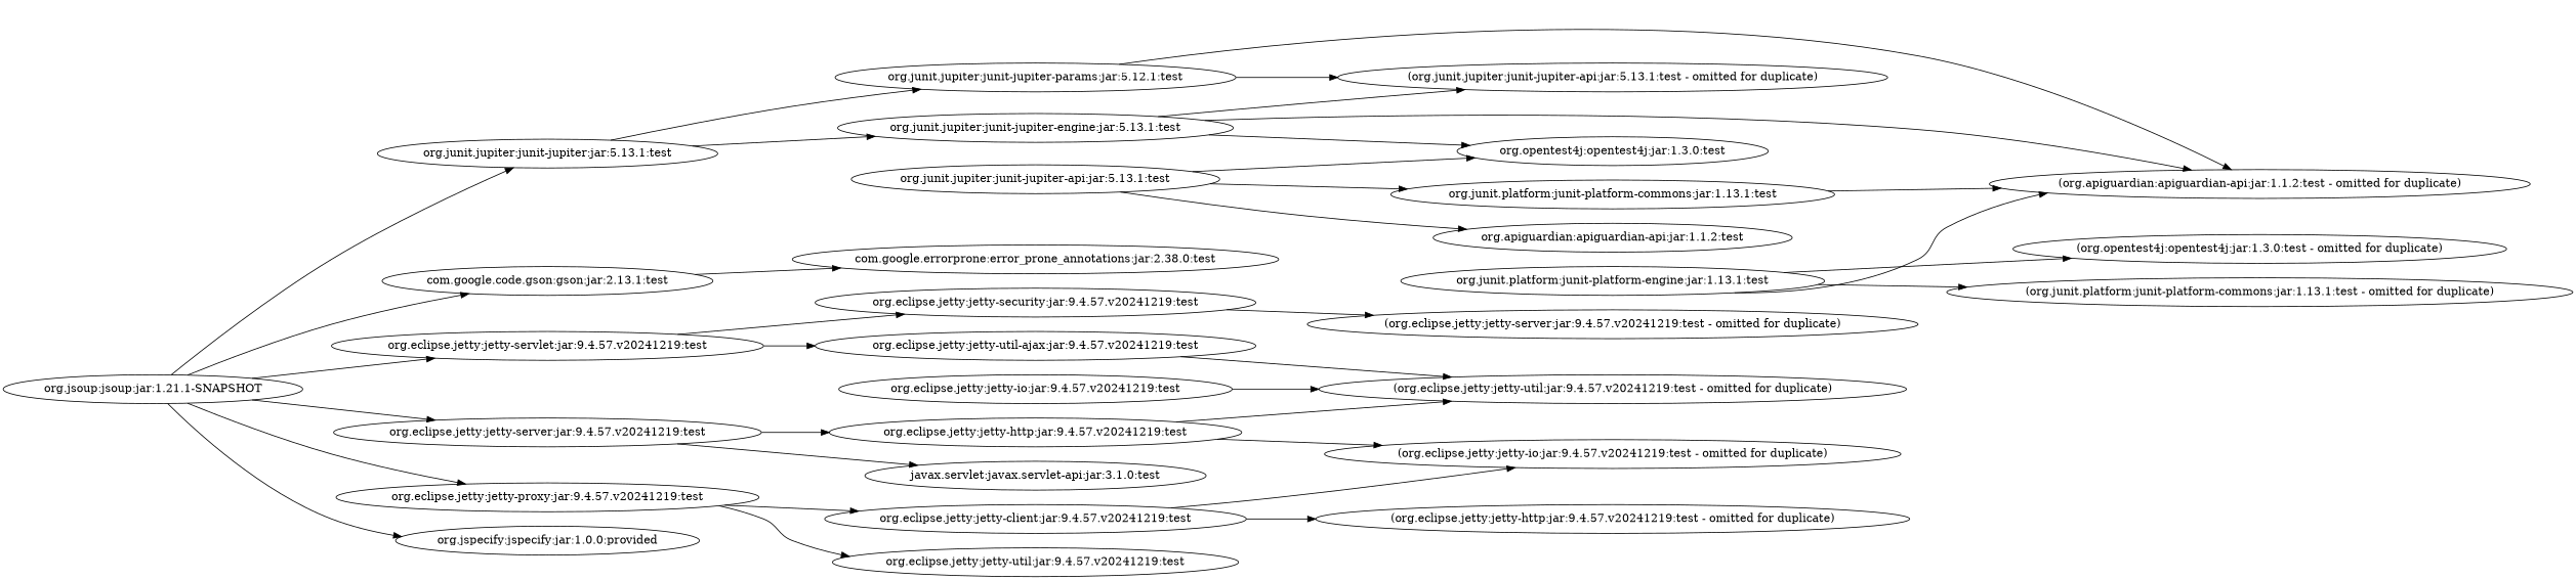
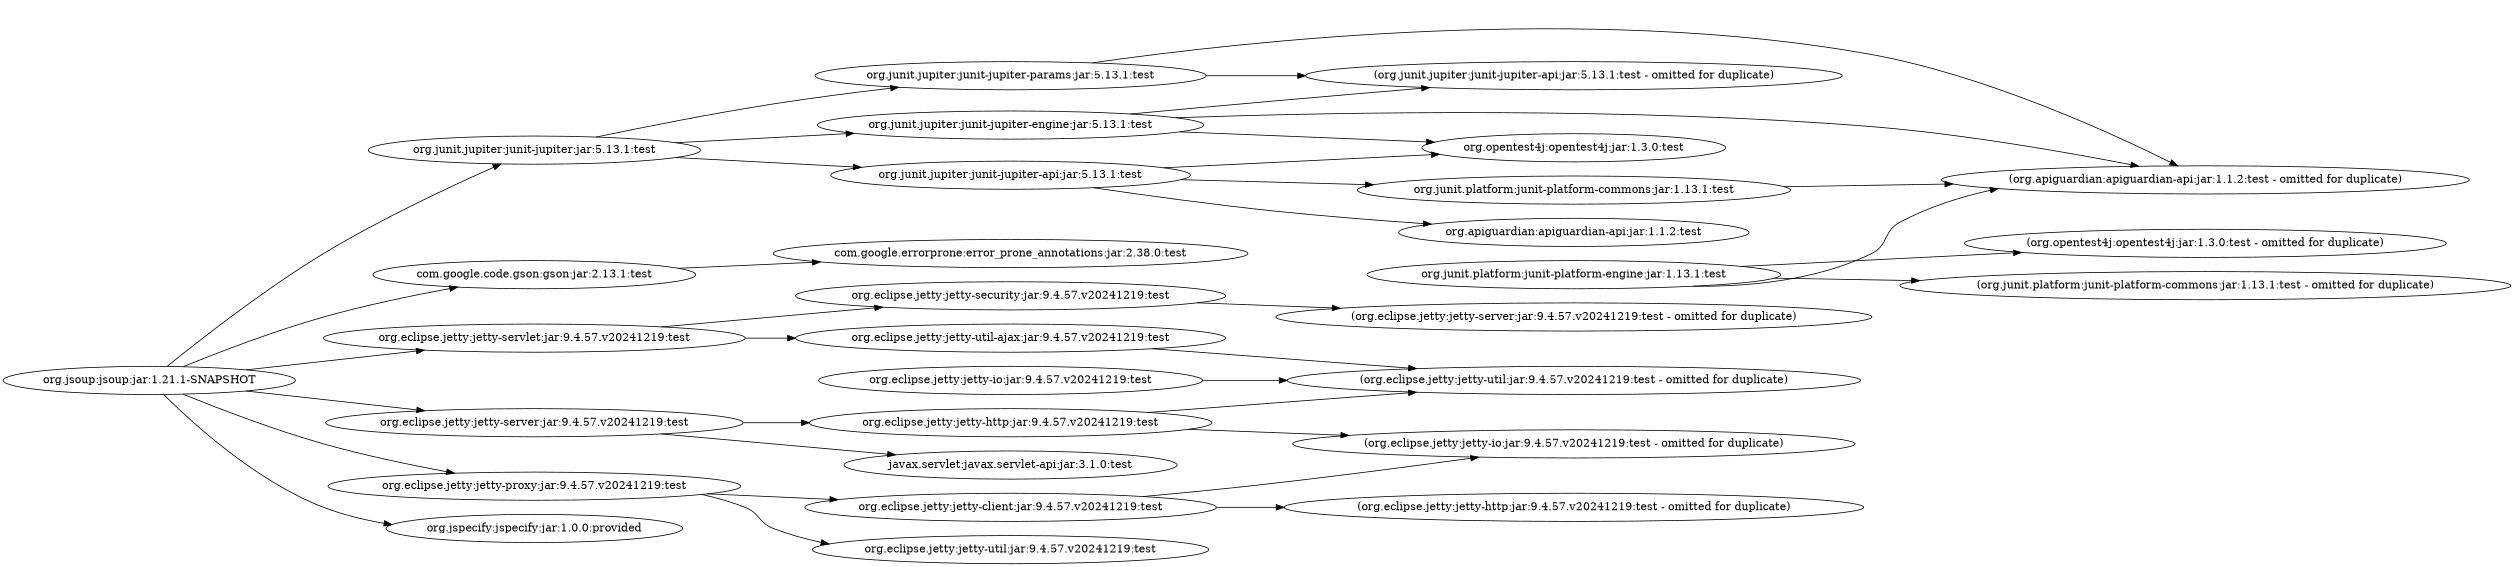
  digraph {
    rankdir=LR
    "org.jsoup:jsoup:jar:1.21.1-SNAPSHOT"
    "org.junit.jupiter:junit-jupiter:jar:5.13.1:test"
    "com.google.code.gson:gson:jar:2.13.1:test"
    "org.eclipse.jetty:jetty-server:jar:9.4.57.v20241219:test"
    "org.eclipse.jetty:jetty-servlet:jar:9.4.57.v20241219:test"
    "org.eclipse.jetty:jetty-proxy:jar:9.4.57.v20241219:test"
    "org.jspecify:jspecify:jar:1.0.0:provided"
    "org.junit.jupiter:junit-jupiter-api:jar:5.13.1:test"
-   "org.junit.jupiter:junit-jupiter-params:jar:5.13.1:test" [label="org.junit.jupiter:junit-jupiter-params:jar:5.12.1:test"]
+   "org.junit.jupiter:junit-jupiter-params:jar:5.13.1:test"
    "org.junit.jupiter:junit-jupiter-engine:jar:5.13.1:test"
    "com.google.errorprone:error_prone_annotations:jar:2.38.0:test"
    "javax.servlet:javax.servlet-api:jar:3.1.0:test"
    "org.eclipse.jetty:jetty-http:jar:9.4.57.v20241219:test"
    "org.eclipse.jetty:jetty-security:jar:9.4.57.v20241219:test"
    "org.eclipse.jetty:jetty-util-ajax:jar:9.4.57.v20241219:test"
    "org.eclipse.jetty:jetty-util:jar:9.4.57.v20241219:test"
    "org.eclipse.jetty:jetty-client:jar:9.4.57.v20241219:test"
    "org.opentest4j:opentest4j:jar:1.3.0:test"
    "org.junit.platform:junit-platform-commons:jar:1.13.1:test"
    "org.apiguardian:apiguardian-api:jar:1.1.2:test"
    "(org.apiguardian:apiguardian-api:jar:1.1.2:test - omitted for duplicate)"
    "(org.junit.jupiter:junit-jupiter-api:jar:5.13.1:test - omitted for duplicate)"
    "(org.eclipse.jetty:jetty-util:jar:9.4.57.v20241219:test - omitted for duplicate)"
    "(org.eclipse.jetty:jetty-io:jar:9.4.57.v20241219:test - omitted for duplicate)"
    "org.eclipse.jetty:jetty-io:jar:9.4.57.v20241219:test"
    "(org.eclipse.jetty:jetty-server:jar:9.4.57.v20241219:test - omitted for duplicate)"
    "(org.eclipse.jetty:jetty-http:jar:9.4.57.v20241219:test - omitted for duplicate)"
    "org.junit.platform:junit-platform-engine:jar:1.13.1:test"
    "(org.opentest4j:opentest4j:jar:1.3.0:test - omitted for duplicate)"
    "(org.junit.platform:junit-platform-commons:jar:1.13.1:test - omitted for duplicate)"
    "org.jsoup:jsoup:jar:1.21.1-SNAPSHOT" -> "org.junit.jupiter:junit-jupiter:jar:5.13.1:test"
    "org.jsoup:jsoup:jar:1.21.1-SNAPSHOT" -> "com.google.code.gson:gson:jar:2.13.1:test"
    "org.jsoup:jsoup:jar:1.21.1-SNAPSHOT" -> "org.eclipse.jetty:jetty-server:jar:9.4.57.v20241219:test"
    "org.jsoup:jsoup:jar:1.21.1-SNAPSHOT" -> "org.eclipse.jetty:jetty-servlet:jar:9.4.57.v20241219:test"
    "org.jsoup:jsoup:jar:1.21.1-SNAPSHOT" -> "org.eclipse.jetty:jetty-proxy:jar:9.4.57.v20241219:test"
    "org.jsoup:jsoup:jar:1.21.1-SNAPSHOT" -> "org.jspecify:jspecify:jar:1.0.0:provided"
+   "org.junit.jupiter:junit-jupiter:jar:5.13.1:test" -> "org.junit.jupiter:junit-jupiter-api:jar:5.13.1:test"
    "org.junit.jupiter:junit-jupiter:jar:5.13.1:test" -> "org.junit.jupiter:junit-jupiter-params:jar:5.13.1:test"
    "org.junit.jupiter:junit-jupiter:jar:5.13.1:test" -> "org.junit.jupiter:junit-jupiter-engine:jar:5.13.1:test"
    "com.google.code.gson:gson:jar:2.13.1:test" -> "com.google.errorprone:error_prone_annotations:jar:2.38.0:test"
    "org.eclipse.jetty:jetty-server:jar:9.4.57.v20241219:test" -> "javax.servlet:javax.servlet-api:jar:3.1.0:test"
    "org.eclipse.jetty:jetty-server:jar:9.4.57.v20241219:test" -> "org.eclipse.jetty:jetty-http:jar:9.4.57.v20241219:test"
    "org.eclipse.jetty:jetty-servlet:jar:9.4.57.v20241219:test" -> "org.eclipse.jetty:jetty-security:jar:9.4.57.v20241219:test"
    "org.eclipse.jetty:jetty-servlet:jar:9.4.57.v20241219:test" -> "org.eclipse.jetty:jetty-util-ajax:jar:9.4.57.v20241219:test"
    "org.eclipse.jetty:jetty-proxy:jar:9.4.57.v20241219:test" -> "org.eclipse.jetty:jetty-util:jar:9.4.57.v20241219:test"
    "org.eclipse.jetty:jetty-proxy:jar:9.4.57.v20241219:test" -> "org.eclipse.jetty:jetty-client:jar:9.4.57.v20241219:test"
    "org.junit.jupiter:junit-jupiter-api:jar:5.13.1:test" -> "org.opentest4j:opentest4j:jar:1.3.0:test"
    "org.junit.jupiter:junit-jupiter-api:jar:5.13.1:test" -> "org.junit.platform:junit-platform-commons:jar:1.13.1:test"
    "org.junit.jupiter:junit-jupiter-api:jar:5.13.1:test" -> "org.apiguardian:apiguardian-api:jar:1.1.2:test"
    "org.junit.jupiter:junit-jupiter-params:jar:5.13.1:test" -> "(org.apiguardian:apiguardian-api:jar:1.1.2:test - omitted for duplicate)"
    "org.junit.jupiter:junit-jupiter-params:jar:5.13.1:test" -> "(org.junit.jupiter:junit-jupiter-api:jar:5.13.1:test - omitted for duplicate)"
    "org.junit.jupiter:junit-jupiter-engine:jar:5.13.1:test" -> "org.opentest4j:opentest4j:jar:1.3.0:test"
    "org.junit.jupiter:junit-jupiter-engine:jar:5.13.1:test" -> "(org.apiguardian:apiguardian-api:jar:1.1.2:test - omitted for duplicate)"
    "org.junit.jupiter:junit-jupiter-engine:jar:5.13.1:test" -> "(org.junit.jupiter:junit-jupiter-api:jar:5.13.1:test - omitted for duplicate)"
    "org.eclipse.jetty:jetty-http:jar:9.4.57.v20241219:test" -> "(org.eclipse.jetty:jetty-util:jar:9.4.57.v20241219:test - omitted for duplicate)"
    "org.eclipse.jetty:jetty-http:jar:9.4.57.v20241219:test" -> "(org.eclipse.jetty:jetty-io:jar:9.4.57.v20241219:test - omitted for duplicate)"
    "org.eclipse.jetty:jetty-security:jar:9.4.57.v20241219:test" -> "(org.eclipse.jetty:jetty-server:jar:9.4.57.v20241219:test - omitted for duplicate)"
    "org.eclipse.jetty:jetty-util-ajax:jar:9.4.57.v20241219:test" -> "(org.eclipse.jetty:jetty-util:jar:9.4.57.v20241219:test - omitted for duplicate)"
    "org.eclipse.jetty:jetty-client:jar:9.4.57.v20241219:test" -> "(org.eclipse.jetty:jetty-io:jar:9.4.57.v20241219:test - omitted for duplicate)"
    "org.eclipse.jetty:jetty-client:jar:9.4.57.v20241219:test" -> "(org.eclipse.jetty:jetty-http:jar:9.4.57.v20241219:test - omitted for duplicate)"
    "org.junit.platform:junit-platform-commons:jar:1.13.1:test" -> "(org.apiguardian:apiguardian-api:jar:1.1.2:test - omitted for duplicate)"
    "org.eclipse.jetty:jetty-io:jar:9.4.57.v20241219:test" -> "(org.eclipse.jetty:jetty-util:jar:9.4.57.v20241219:test - omitted for duplicate)"
    "org.junit.platform:junit-platform-engine:jar:1.13.1:test" -> "(org.apiguardian:apiguardian-api:jar:1.1.2:test - omitted for duplicate)"
    "org.junit.platform:junit-platform-engine:jar:1.13.1:test" -> "(org.opentest4j:opentest4j:jar:1.3.0:test - omitted for duplicate)"
    "org.junit.platform:junit-platform-engine:jar:1.13.1:test" -> "(org.junit.platform:junit-platform-commons:jar:1.13.1:test - omitted for duplicate)"
  }
